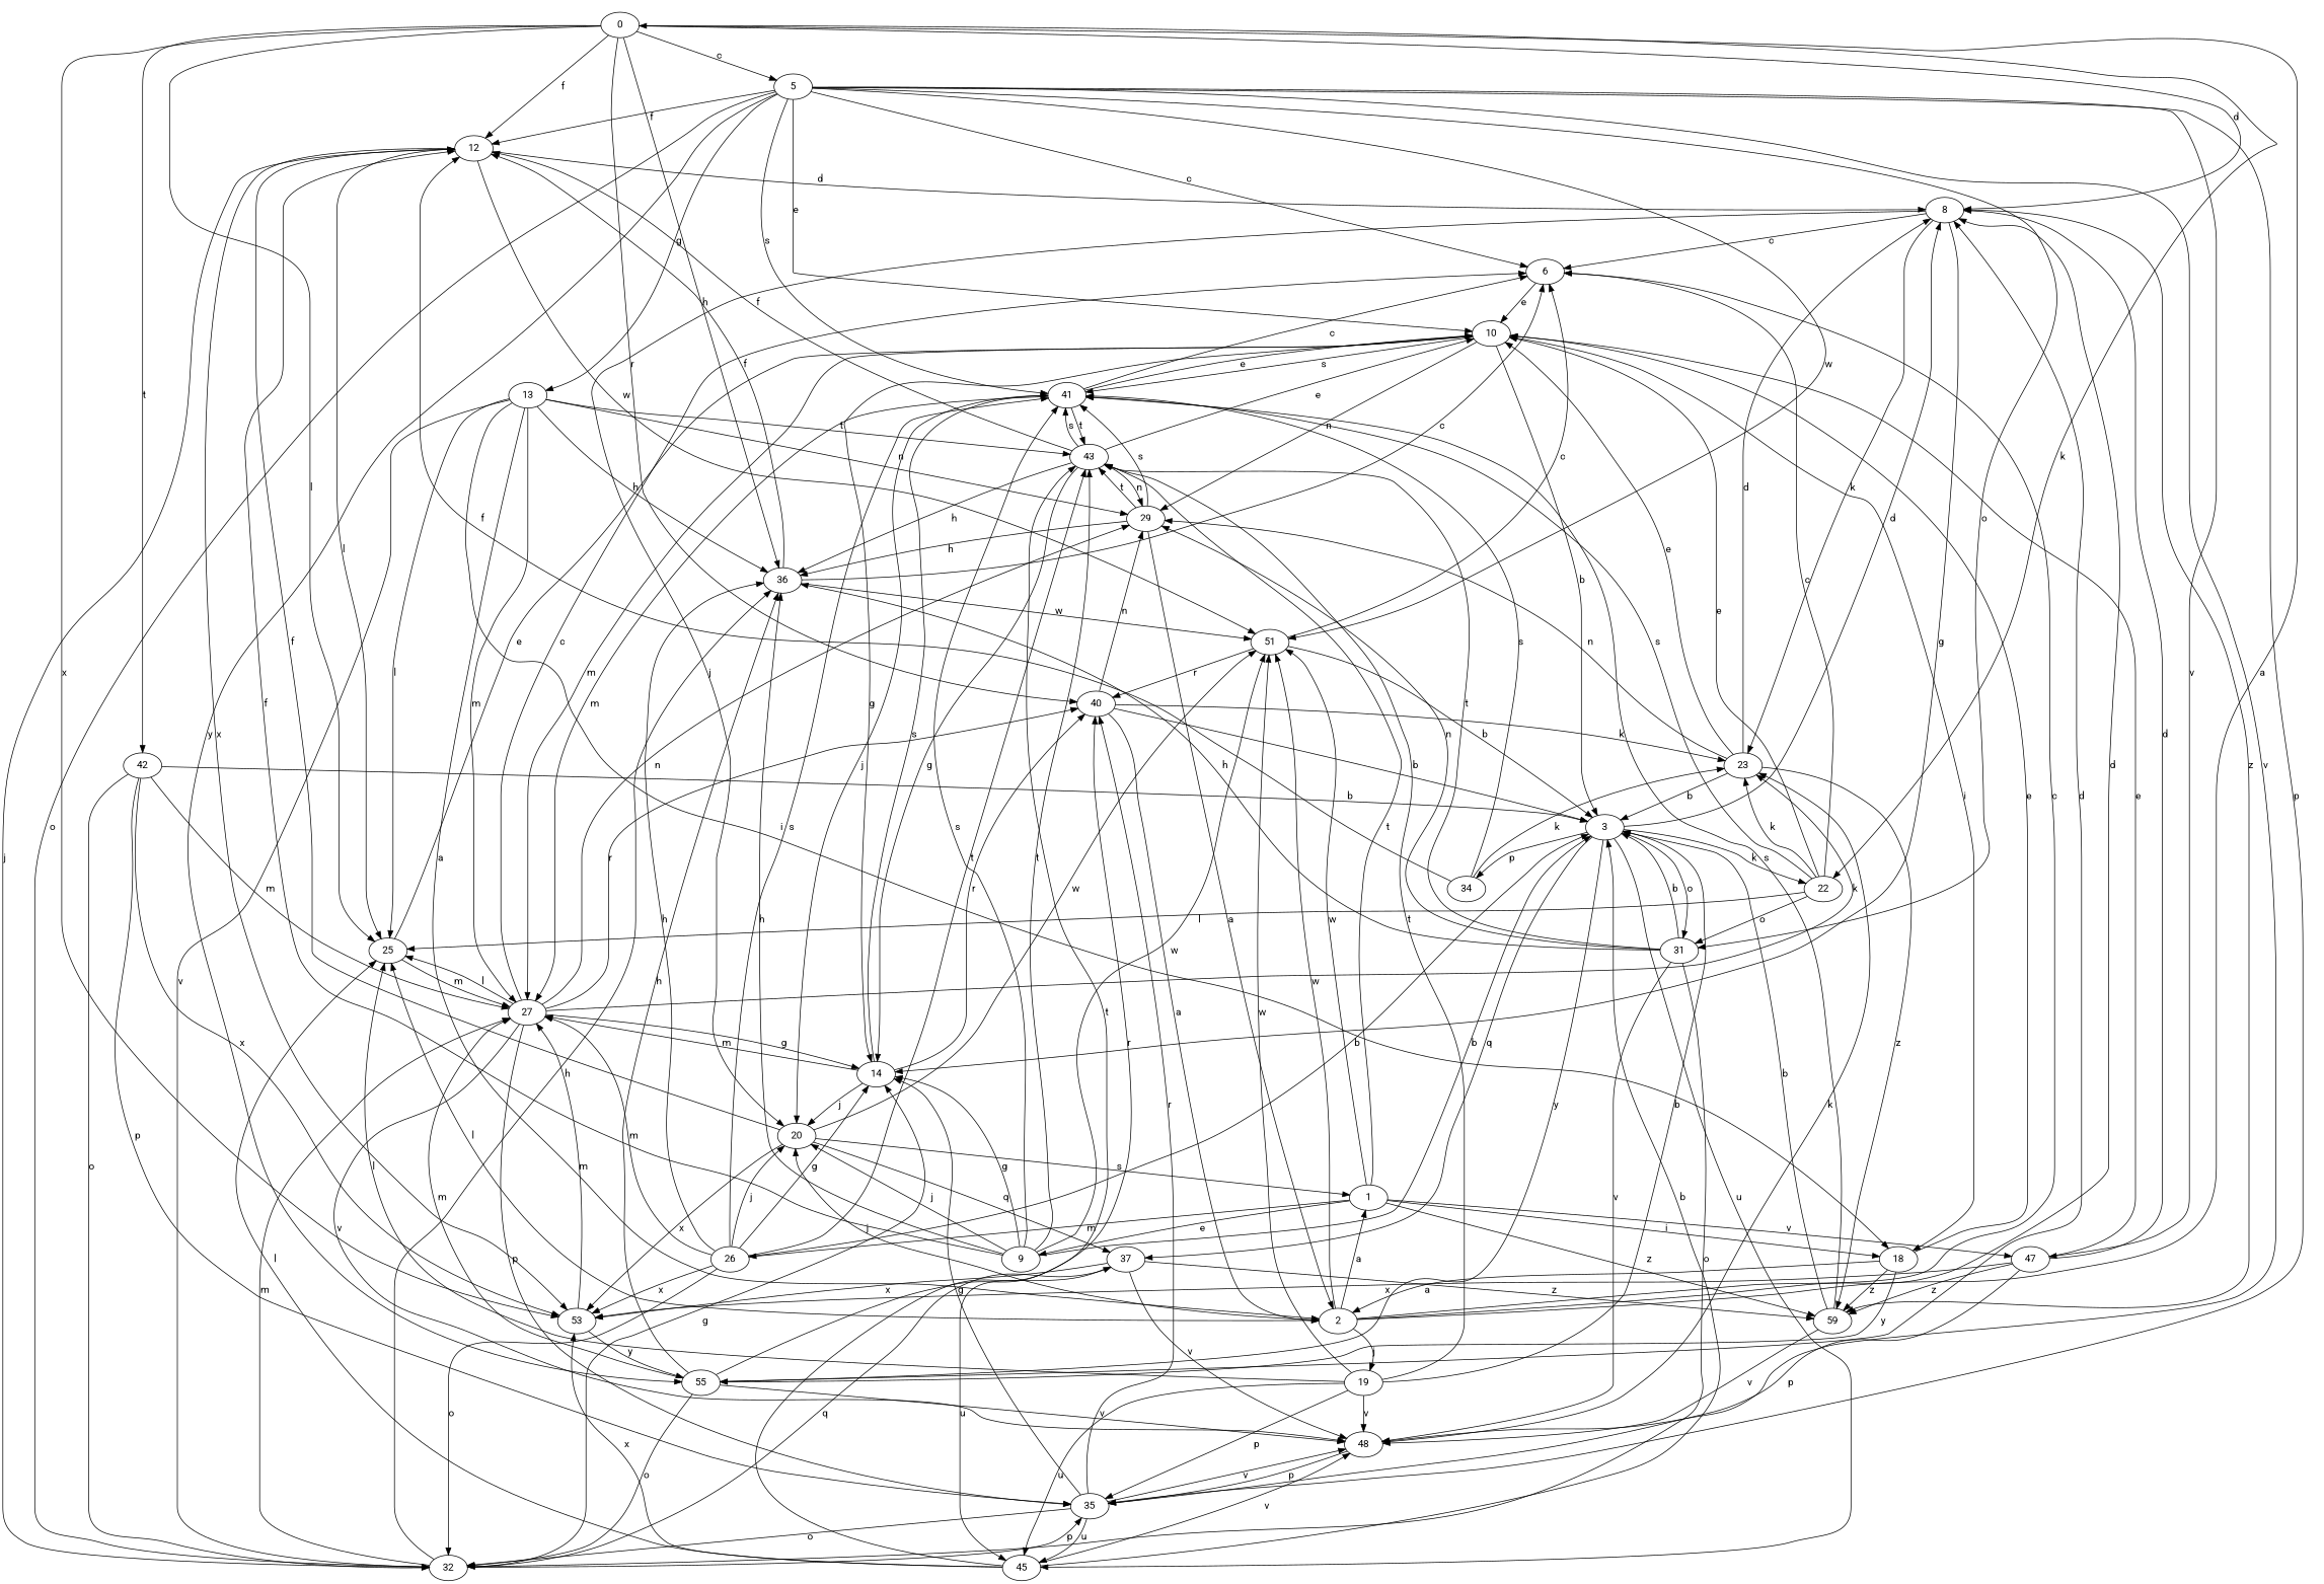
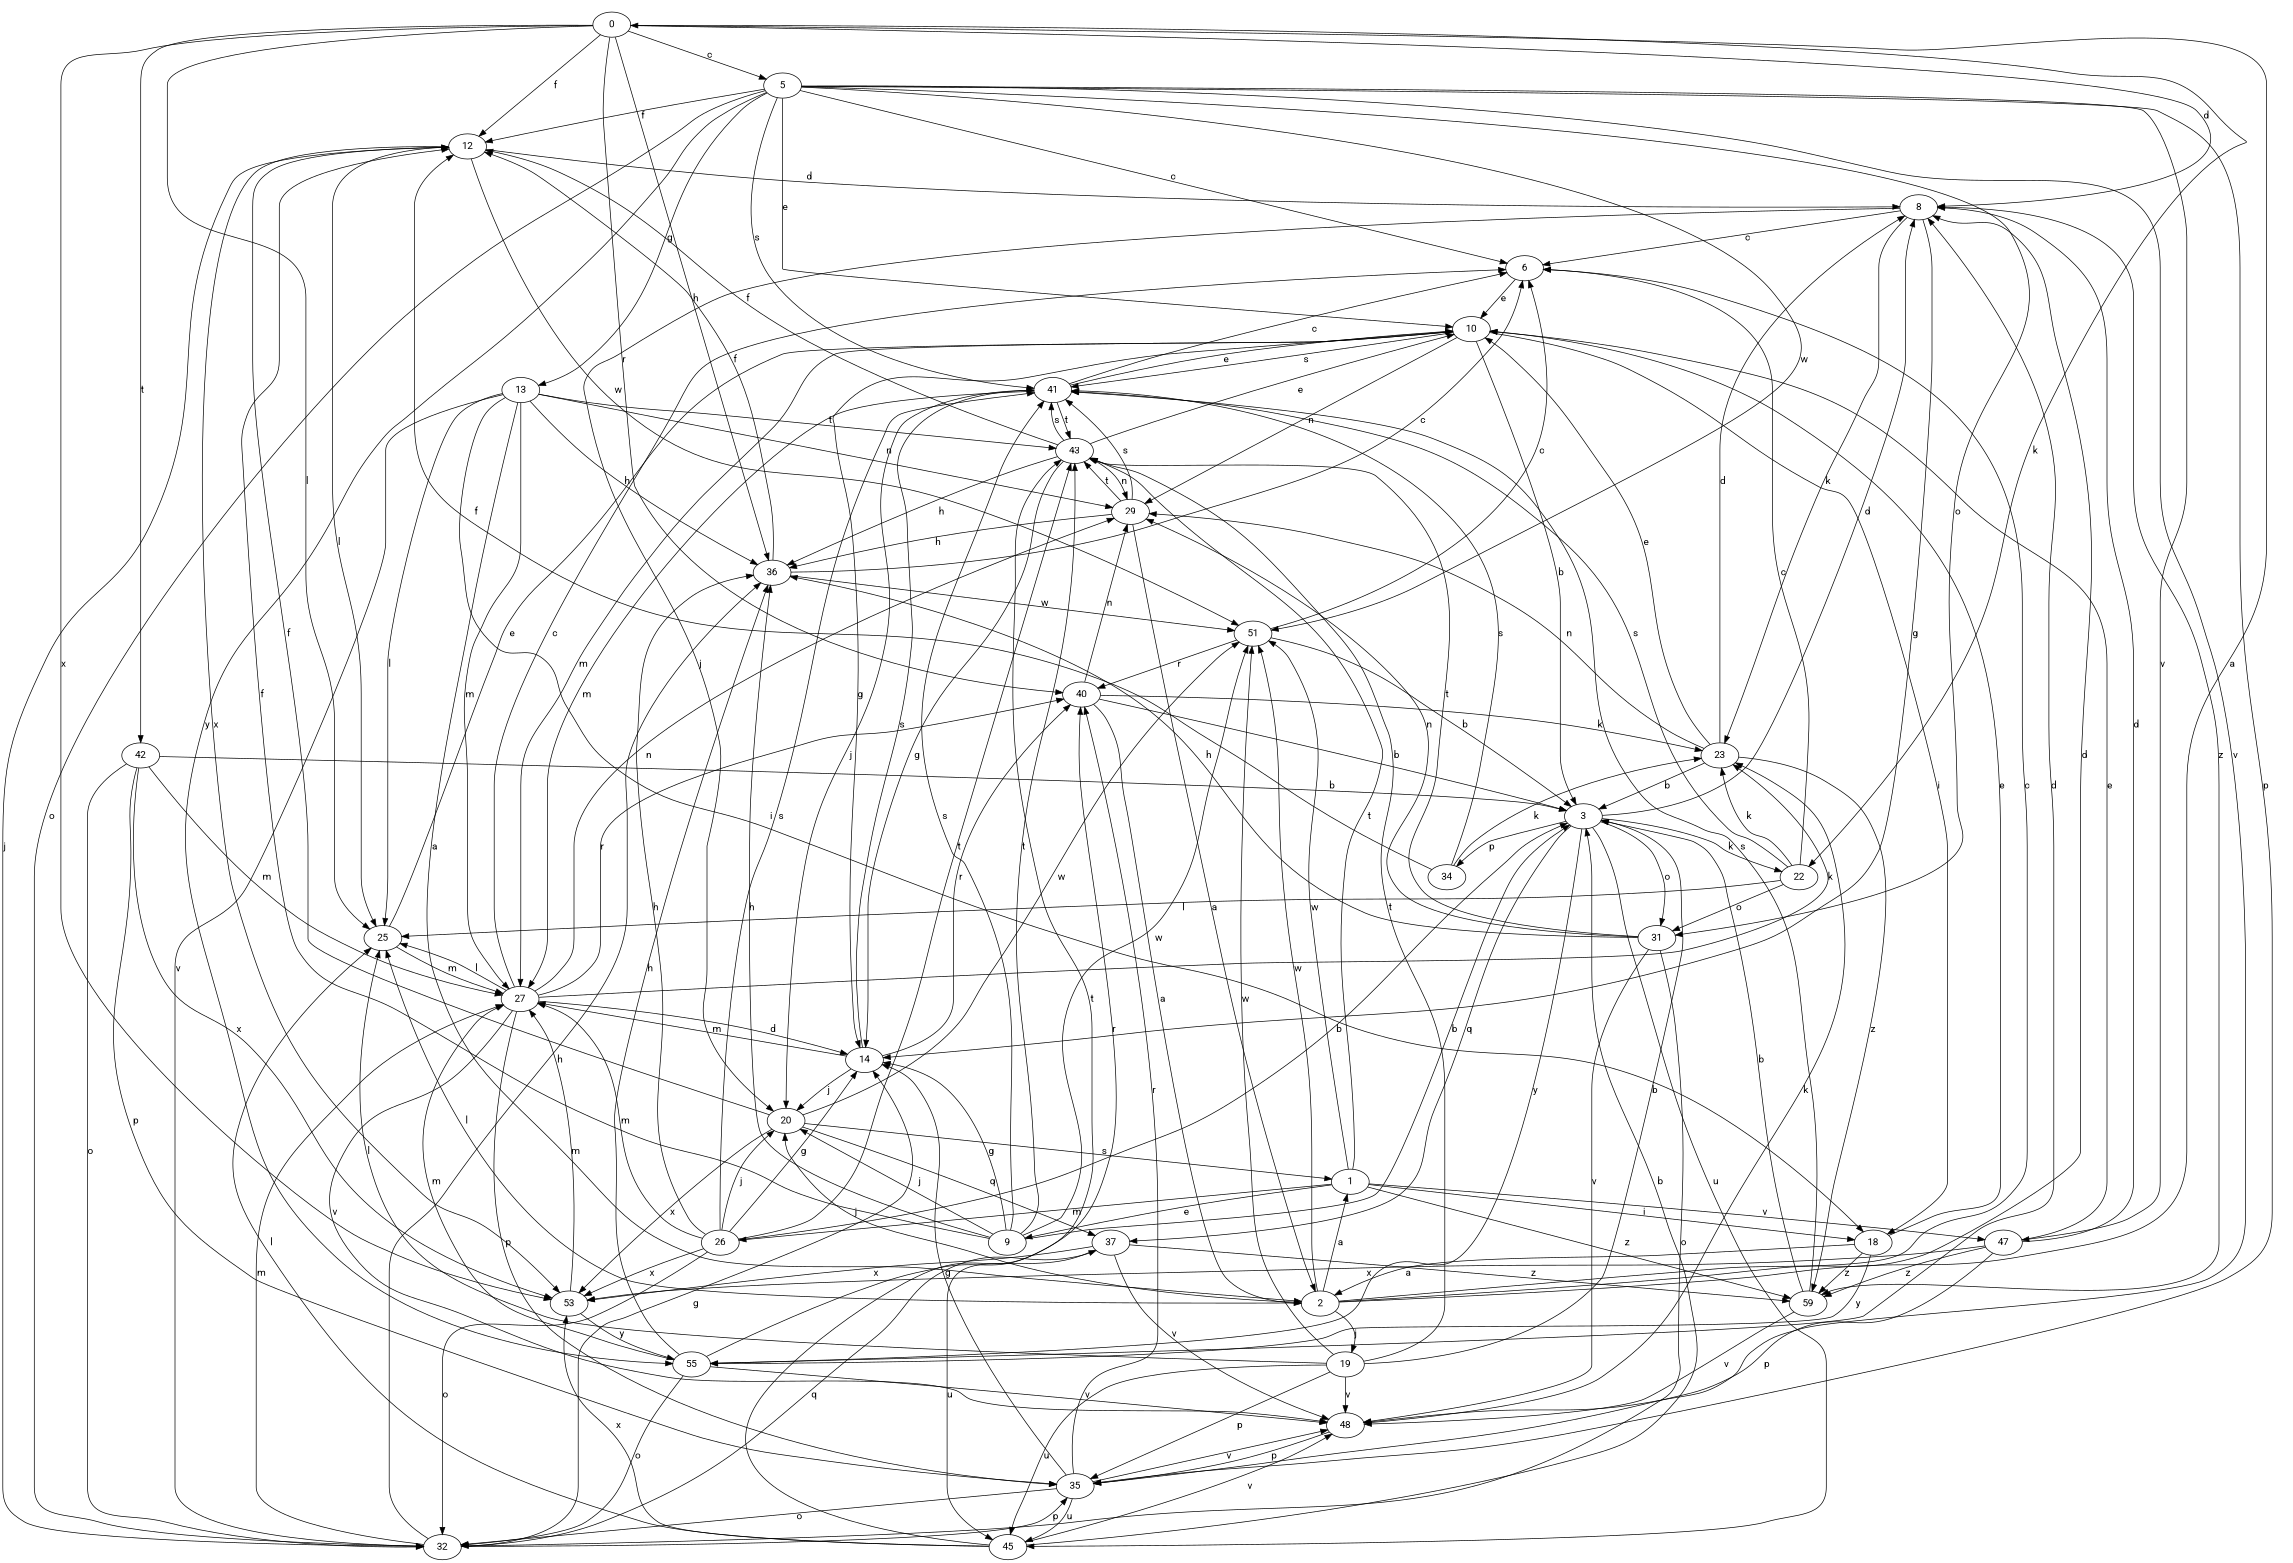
  strict digraph {
    fontname=Roboto
    node [fontname=Roboto]
    edge [fontname=Roboto]
    0
    5
    8
    12
    n5 [label=36]
    22
    25
    40
    42
    53
    31
    47
    51
    6
    55
    10
    13
    32
    35
    41
    48
    59
    20
    14
    23
    27
    43
    3
    29
    2
    1
    9
    18
    26
    19
    45
    37
    34
    0 -> 5 [label=c]
    0 -> 8 [label=d]
    0 -> 12 [label=f]
    0 -> n5 [label=h]
    0 -> 22 [label=k]
    0 -> 25 [label=l]
    0 -> 40 [label=r]
    0 -> 42 [label=t]
    0 -> 53 [label=x]
    5 -> 12 [label=f]
    5 -> 31 [label=o]
    5 -> 47 [label=v]
    5 -> 51 [label=w]
    5 -> 6 [label=c]
    5 -> 55 [label=y]
    5 -> 10 [label=e]
    5 -> 13 [label=g]
    5 -> 32 [label=o]
    5 -> 35 [label=p]
    5 -> 41 [label=s]
    5 -> 48 [label=v]
    8 -> 6 [label=c]
    8 -> 59 [label=z]
    8 -> 20 [label=j]
    8 -> 14 [label=g]
    8 -> 23 [label=k]
    12 -> 8 [label=d]
    12 -> 25 [label=l]
    12 -> 53 [label=x]
    12 -> 51 [label=w]
    n5 -> 12 [label=f]
    n5 -> 51 [label=w]
    n5 -> 6 [label=c]
    22 -> 25 [label=l]
    22 -> 31 [label=o]
    22 -> 6 [label=c]
-   22 -> 10 [label=e]
    22 -> 41 [label=s]
    22 -> 23 [label=k]
    25 -> 10 [label=e]
    25 -> 27 [label=m]
    40 -> 23 [label=k]
    40 -> 3 [label=b]
    40 -> 29 [label=n]
    40 -> 2 [label=a]
    42 -> 53 [label=x]
    42 -> 32 [label=o]
    42 -> 35 [label=p]
    42 -> 27 [label=m]
    42 -> 3 [label=b]
    53 -> 55 [label=y]
    53 -> 27 [label=m]
    31 -> n5 [label=h]
    31 -> 32 [label=o]
    31 -> 48 [label=v]
    31 -> 43 [label=t]
-   31 -> 3 [label=b]
    31 -> 29 [label=n]
    47 -> 8 [label=d]
    47 -> 53 [label=x]
    47 -> 10 [label=e]
    47 -> 35 [label=p]
    47 -> 59 [label=z]
    51 -> 40 [label=r]
    51 -> 6 [label=c]
    51 -> 3 [label=b]
    6 -> 10 [label=e]
    55 -> 8 [label=d]
    55 -> n5 [label=h]
    55 -> 40 [label=r]
    55 -> 32 [label=o]
    55 -> 48 [label=v]
    55 -> 27 [label=m]
    10 -> 41 [label=s]
    10 -> 14 [label=g]
    10 -> 27 [label=m]
    10 -> 3 [label=b]
    10 -> 29 [label=n]
    10 -> 18 [label=i]
    13 -> n5 [label=h]
    13 -> 25 [label=l]
    13 -> 32 [label=v]
    13 -> 27 [label=m]
    13 -> 43 [label=t]
    13 -> 29 [label=n]
    13 -> 2 [label=a]
    13 -> 18 [label=i]
    32 -> 12 [label=j]
    32 -> n5 [label=h]
    32 -> 35 [label=p]
    32 -> 14 [label=g]
    32 -> 27 [label=m]
    32 -> 37 [label=q]
    35 -> 40 [label=r]
    35 -> 32 [label=o]
    35 -> 48 [label=v]
    35 -> 14 [label=g]
    35 -> 45 [label=u]
    41 -> 6 [label=c]
    41 -> 10 [label=e]
    41 -> 20 [label=j]
    41 -> 27 [label=m]
    41 -> 43 [label=t]
    48 -> 35 [label=p]
    48 -> 23 [label=k]
    59 -> 41 [label=s]
    59 -> 48 [label=v]
    59 -> 3 [label=b]
    20 -> 12 [label=f]
    20 -> 53 [label=x]
    20 -> 51 [label=w]
    20 -> 1 [label=s]
    20 -> 37 [label=q]
    14 -> 40 [label=r]
    14 -> 41 [label=s]
    14 -> 20 [label=j]
    14 -> 27 [label=m]
    23 -> 8 [label=d]
    23 -> 10 [label=e]
    23 -> 59 [label=z]
    23 -> 3 [label=b]
    23 -> 29 [label=n]
    27 -> 25 [label=l]
    27 -> 40 [label=r]
    27 -> 6 [label=c]
    27 -> 35 [label=p]
    27 -> 48 [label=v]
-   27 -> 14 [label=g]
+   27 -> 14 [label=d]
    27 -> 23 [label=k]
    27 -> 29 [label=n]
    43 -> 12 [label=f]
    43 -> n5 [label=h]
    43 -> 10 [label=e]
    43 -> 41 [label=s]
    43 -> 14 [label=g]
    43 -> 29 [label=n]
    3 -> 8 [label=d]
    3 -> 22 [label=k]
    3 -> 31 [label=o]
    3 -> 55 [label=y]
    3 -> 45 [label=u]
    3 -> 37 [label=q]
    3 -> 34 [label=p]
    29 -> n5 [label=h]
    29 -> 41 [label=s]
    29 -> 43 [label=t]
    29 -> 2 [label=a]
    2 -> 0 [label=a]
    2 -> 8 [label=d]
    2 -> 25 [label=l]
    2 -> 51 [label=w]
    2 -> 6 [label=c]
    2 -> 20 [label=j]
    2 -> 1 [label=a]
    2 -> 19 [label=j]
    1 -> 47 [label=v]
    1 -> 51 [label=w]
    1 -> 59 [label=z]
    1 -> 43 [label=t]
    1 -> 9 [label=e]
    1 -> 18 [label=i]
    1 -> 26 [label=m]
    9 -> 12 [label=f]
    9 -> n5 [label=h]
    9 -> 51 [label=w]
    9 -> 41 [label=s]
    9 -> 20 [label=j]
    9 -> 14 [label=g]
    9 -> 43 [label=t]
    9 -> 3 [label=b]
    18 -> 55 [label=y]
    18 -> 10 [label=e]
    18 -> 59 [label=z]
    18 -> 2 [label=a]
    26 -> n5 [label=h]
    26 -> 53 [label=x]
    26 -> 32 [label=o]
    26 -> 41 [label=s]
    26 -> 20 [label=j]
    26 -> 14 [label=g]
    26 -> 27 [label=m]
    26 -> 43 [label=t]
    26 -> 3 [label=b]
    19 -> 25 [label=l]
    19 -> 51 [label=w]
    19 -> 35 [label=p]
    19 -> 48 [label=v]
    19 -> 43 [label=t]
    19 -> 3 [label=b]
    19 -> 45 [label=u]
    45 -> 25 [label=l]
    45 -> 53 [label=x]
    45 -> 48 [label=v]
    45 -> 43 [label=t]
    45 -> 3 [label=b]
    37 -> 53 [label=x]
    37 -> 48 [label=v]
    37 -> 59 [label=z]
    37 -> 45 [label=u]
    34 -> 12 [label=f]
    34 -> 41 [label=s]
    34 -> 23 [label=k]
  }
